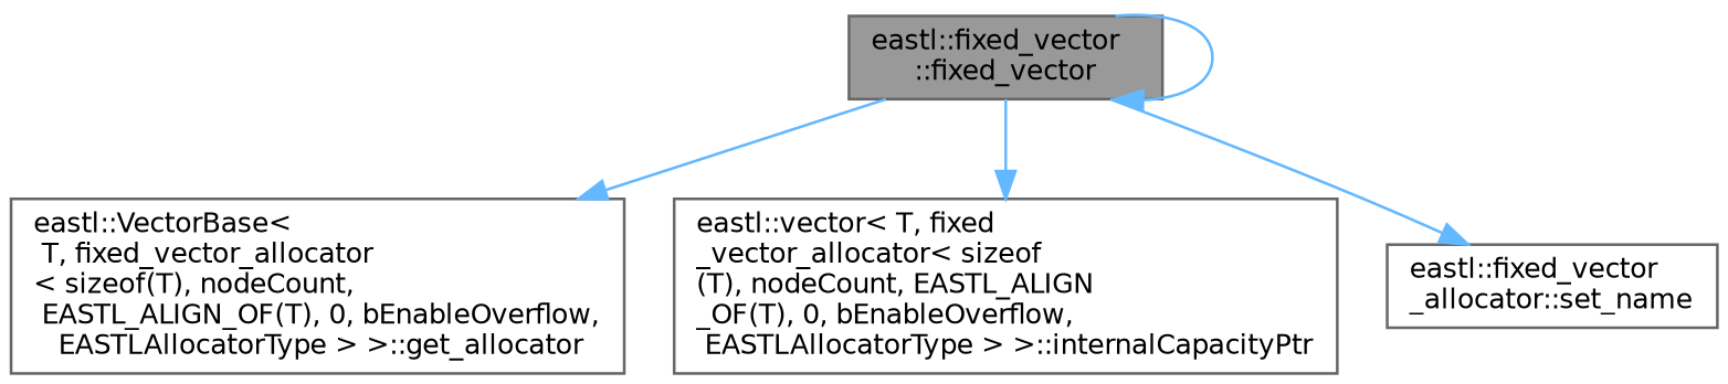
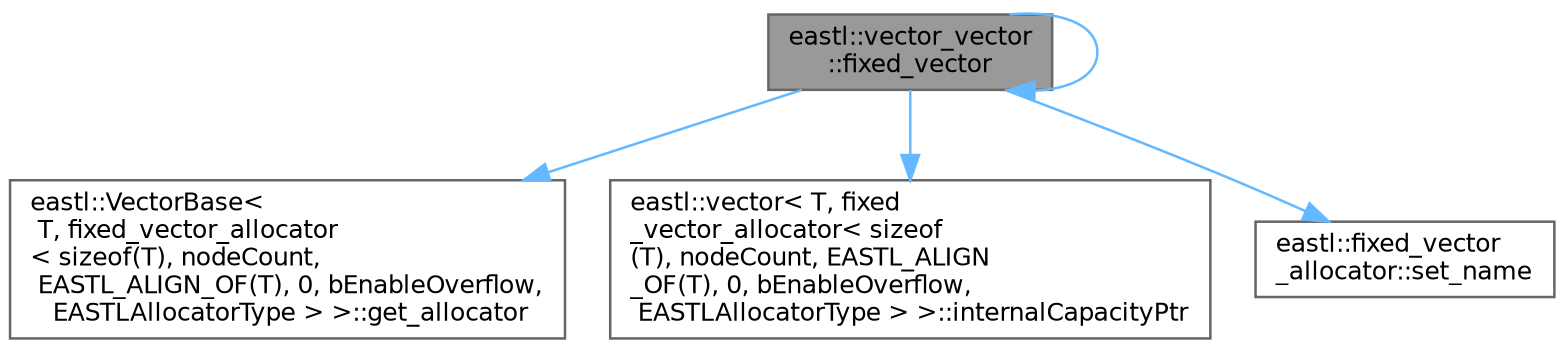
  digraph {
    rankdir=TB
    node [color=grey40 fillcolor=white fontname=Helvetica fontsize=10 shape=box style=filled]
    edge [color=steelblue1 fontname=Helvetica fontsize=10 labelfontname=Helvetica labelfontsize=10 style=solid]
-   n1 [color=gray40 fillcolor=grey60 fontcolor=black height=0.2 label="eastl::fixed_vector\l::fixed_vector" width=0.4]
+   n1 [color=gray40 fillcolor=grey60 fontcolor=black height=0.2 label="eastl::vector_vector\l::fixed_vector" width=0.4]
    n2 [height=0.2 label="eastl::VectorBase\<\l T, fixed_vector_allocator\l\< sizeof(T), nodeCount,\l EASTL_ALIGN_OF(T), 0, bEnableOverflow,\l EASTLAllocatorType \> \>::get_allocator" width=0.4]
    n3 [height=0.2 label="eastl::vector\< T, fixed\l_vector_allocator\< sizeof\l(T), nodeCount, EASTL_ALIGN\l_OF(T), 0, bEnableOverflow,\l EASTLAllocatorType \> \>::internalCapacityPtr" width=0.4]
    n4 [height=0.2 label="eastl::fixed_vector\l_allocator::set_name" width=0.4]
    n1 -> n1
    n1 -> n2
    n1 -> n3
    n1 -> n4
  }
